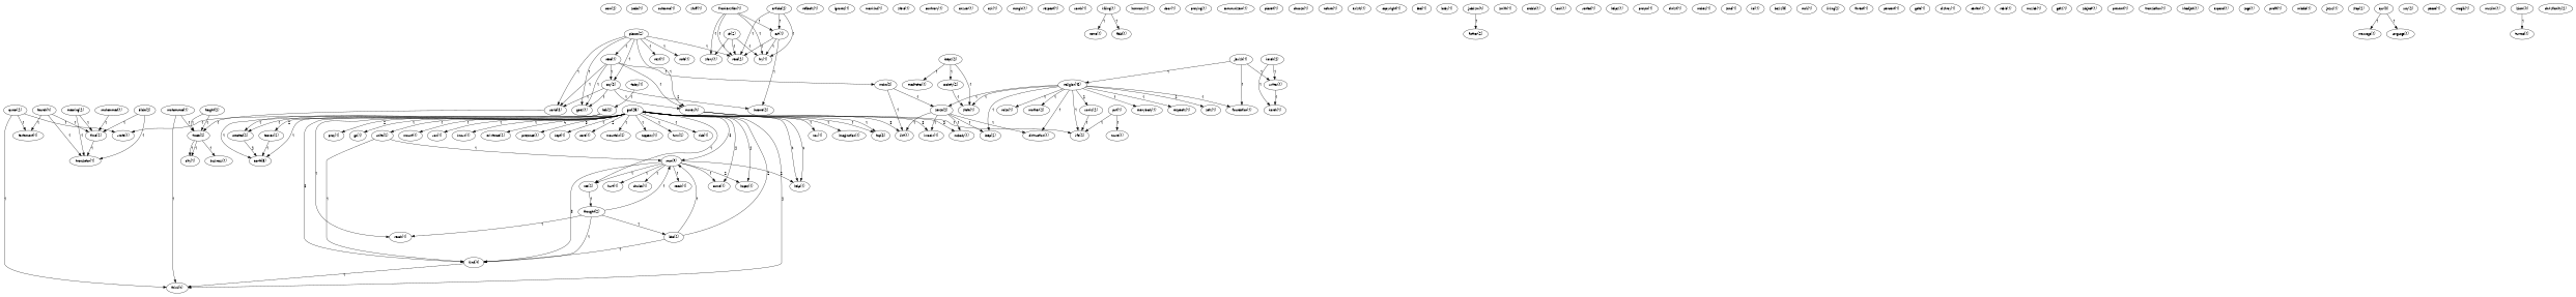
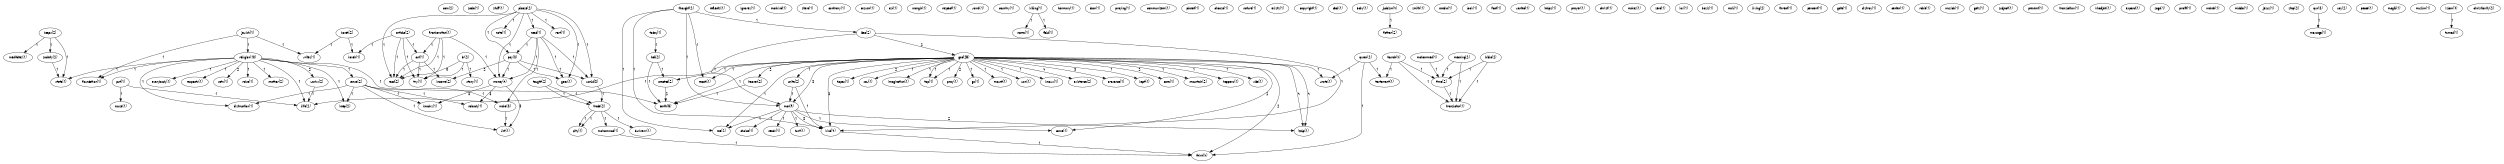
  digraph {
    fontname="Patrick Hand"
    node [fontname="Patrick Hand"]
    edge [fontname="Patrick Hand"]
    n1 [label="com(2)"]
    n2 [label="scale(1)"]
-   n3 [label="outcome(1)"]
    n4 [label="stuff(1)"]
    n5 [label="hell(2)"]
    n6 [label="created(2)"]
    n7 [label="earth(5)"]
    n8 [label="today(1)"]
    n9 [label="reflects(1)"]
    n10 [label="ignores(1)"]
    n11 [label="put(1)"]
    n12 [label="house(1)"]
    n13 [label="life(2)"]
    n14 [label="keeps(2)"]
    n15 [label="society(2)"]
    n16 [label="state(1)"]
    n17 [label="meditates(1)"]
    n18 [label="taught(2)"]
    n19 [label="trade(2)"]
    n20 [label="business(1)"]
    n21 [label="city(1)"]
    n22 [label="mankind(1)"]
    n23 [label="steve(1)"]
    n24 [label="contrary(1)"]
    n25 [label="answer(1)"]
    n26 [label="ask(1)"]
    n27 [label="thought(2)"]
    n28 [label="reach(1)"]
    n29 [label="idea(2)"]
    n30 [label="man(9)"]
    n31 [label="see(2)"]
    n32 [label="kind(7)"]
    n33 [label="god(25)"]
    n34 [label="help(1)"]
    n35 [label="come(1)"]
    n36 [label="hopes(1)"]
    n37 [label="hurt(1)"]
    n38 [label="choice(1)"]
    n39 [label="needs(1)"]
    n40 [label="think(4)"]
    n41 [label="margin(1)"]
    n42 [label="respect(1)"]
    n43 [label="womb(1)"]
+   n44 [label="country(1)"]
    n45 [label="killing(1)"]
    n46 [label="name(1)"]
    n47 [label="field(1)"]
    n48 [label="harmony(1)"]
    n49 [label="jewish(1)"]
    n50 [label="religion(10)"]
    n51 [label="writes(1)"]
    n52 [label="foundation(1)"]
    n53 [label="everybody(1)"]
    n54 [label="sense(2)"]
    n55 [label="respects(1)"]
    n56 [label="distruction(1)"]
    n57 [label="works(2)"]
    n58 [label="sets(1)"]
    n59 [label="raise(1)"]
    n60 [label="mother(2)"]
    n61 [label="keep(2)"]
    n62 [label="make(3)"]
    n63 [label="nobody(1)"]
    n64 [label="knocks(1)"]
    n65 [label="list(1)"]
    n66 [label="door(1)"]
    n67 [label="praying(1)"]
    n68 [label="communizem(1)"]
    n69 [label="planet(1)"]
    n70 [label="choose(1)"]
    n71 [label="saw(1)"]
    n72 [label="imagination(1)"]
-   n73 [label="top(3)"]
+   n73 [label="top(1)"]
    n74 [label="pray(1)"]
    n75 [label="go(1)"]
    n76 [label="unite(2)"]
    n77 [label="mount(1)"]
    n78 [label="won(1)"]
    n79 [label="knows(1)"]
    n80 [label="existence(2)"]
    n81 [label="presence(1)"]
    n82 [label="kept(1)"]
    n83 [label="heaven(2)"]
    n84 [label="care(1)"]
    n85 [label="mountain(2)"]
    n86 [label="wrote(1)"]
    n87 [label="happens(1)"]
-   n88 [label="turn(2)"]
    n89 [label="side(1)"]
    n90 [label="nature(1)"]
    n91 [label="article(2)"]
    n92 [label="cut(1)"]
    n93 [label="read(2)"]
    n94 [label="kaveh(1)"]
    n95 [label="try(1)"]
    n96 [label="income(2)"]
    n97 [label="exists(1)"]
    n98 [label="copyright(1)"]
    n99 [label="deal(1)"]
    n100 [label="baby(1)"]
    n101 [label="judaism(4)"]
    n102 [label="father(2)"]
    n103 [label="smith(1)"]
    n104 [label="arabic(1)"]
    n105 [label="look(1)"]
+   n106 [label="fact(1)"]
    n107 [label="wanted(1)"]
    n108 [label="helps(1)"]
    n109 [label="dr(2)"]
    n110 [label="story(1)"]
    n111 [label="prayer(1)"]
    n112 [label="christ(1)"]
    n113 [label="quran(2)"]
    n114 [label="testement(1)"]
    n115 [label="makes(1)"]
    n116 [label="send(1)"]
    n117 [label="koi(1)"]
-   n118 [label="basis(5)"]
+   n118 [label="basis(1)"]
    n119 [label="mail(1)"]
    n120 [label="living(2)"]
    n121 [label="threat(1)"]
    n122 [label="please(2)"]
    n123 [label="need(1)"]
    n124 [label="pay(3)"]
    n125 [label="goes(1)"]
    n126 [label="rest(1)"]
    n127 [label="world(3)"]
    n128 [label="money(4)"]
    n129 [label="note(1)"]
    n130 [label="percent(1)"]
    n131 [label="gate(1)"]
    n132 [label="distroy(1)"]
    n133 [label="center(1)"]
    n134 [label="rabie(1)"]
    n135 [label="musicb(1)"]
    n136 [label="frankenstien(1)"]
    n137 [label="gets(1)"]
    n138 [label="mohammed(1)"]
    n139 [label="time(2)"]
    n140 [label="translator(1)"]
    n141 [label="subject(1)"]
    n142 [label="prevent(1)"]
    n143 [label="translation(1)"]
    n144 [label="khadijeh(1)"]
    n145 [label="expand(1)"]
    n146 [label="saga(1)"]
    n147 [label="kaveh(2)"]
    n148 [label="profit(1)"]
+   n149 [label="makeh(1)"]
    n150 [label="middle(1)"]
    n151 [label="jesus(1)"]
    n152 [label="mohammad(1)"]
    n153 [label="stop(2)"]
    n154 [label="qur(3)"]
    n155 [label="message(1)"]
-   n156 [label="language(1)"]
    n157 [label="meaning(2)"]
    n158 [label="way(2)"]
    n159 [label="peace(1)"]
    n160 [label="mcgill(1)"]
    n161 [label="taurah(4)"]
    n162 [label="bible(2)"]
    n163 [label="muslim(1)"]
    n164 [label="islam(7)"]
    n165 [label="turned(1)"]
    n166 [label="christianity(2)"]
    n5 -> n6 [label=1]
    n5 -> n7 [label=1]
    n6 -> n7 [label=2]
    n8 -> n5 [label=1]
    n11 -> n12 [label=1]
    n11 -> n13 [label=1]
    n14 -> n15 [label=1]
    n14 -> n16 [label=1]
    n14 -> n17 [label=1]
    n15 -> n16 [label=1]
    n18 -> n19 [label=1]
    n18 -> n19 [label=1]
    n19 -> n20 [label=1]
    n19 -> n21 [label=1]
    n19 -> n21 [label=1]
    n27 -> n28 [label=1]
    n27 -> n29 [label=1]
    n27 -> n30 [label=1]
-   n31 -> n27 [label=1]
+   n27 -> n31 [label=1]
    n27 -> n32 [label=1]
    n29 -> n30 [label=1]
    n29 -> n32 [label=1]
    n29 -> n33 [label=2]
    n30 -> n31 [label=1]
    n30 -> n32 [label=8]
    n30 -> n34 [label=2]
    n30 -> n35 [label=1]
-   n30 -> n36 [label=2]
    n30 -> n37 [label=1]
    n30 -> n38 [label=1]
    n30 -> n39 [label=1]
    n32 -> n40 [label=1]
    n33 -> n6 [label=1]
    n33 -> n7 [label=1]
    n33 -> n13 [label=1]
    n33 -> n28 [label=1]
    n33 -> n30 [label=3]
    n33 -> n31 [label=1]
    n33 -> n32 [label=3]
    n33 -> n34 [label=4]
    n33 -> n34 [label=4]
    n33 -> n35 [label=2]
    n33 -> n36 [label=2]
    n33 -> n40 [label=2]
    n33 -> n71 [label=1]
    n33 -> n72 [label=1]
    n33 -> n73 [label=1]
    n33 -> n73 [label=1]
    n33 -> n74 [label=2]
    n33 -> n75 [label=1]
    n33 -> n76 [label=1]
    n33 -> n77 [label=1]
    n33 -> n78 [label=1]
    n33 -> n79 [label=1]
    n33 -> n80 [label=4]
    n33 -> n81 [label=3]
    n33 -> n82 [label=1]
    n33 -> n83 [label=2]
    n33 -> n84 [label=2]
    n33 -> n85 [label=1]
    n33 -> n86 [label=1]
    n33 -> n87 [label=1]
-   n33 -> n88 [label=1]
    n33 -> n89 [label=1]
    n45 -> n46 [label=1]
    n45 -> n47 [label=1]
    n49 -> n50 [label=1]
    n49 -> n51 [label=1]
    n49 -> n52 [label=1]
+   n50 -> n7 [label=1]
    n50 -> n13 [label=1]
    n50 -> n16 [label=1]
    n50 -> n52 [label=1]
    n50 -> n53 [label=1]
    n50 -> n54 [label=1]
    n50 -> n55 [label=1]
    n50 -> n56 [label=1]
    n50 -> n57 [label=2]
    n50 -> n58 [label=2]
    n50 -> n59 [label=1]
    n50 -> n60 [label=1]
    n50 -> n61 [label=1]
    n54 -> n56 [label=1]
    n54 -> n61 [label=1]
-   n62 -> n54 [label=1]
+   n54 -> n62 [label=1]
    n54 -> n63 [label=1]
    n54 -> n64 [label=1]
    n54 -> n65 [label=1]
    n57 -> n13 [label=1]
    n62 -> n65 [label=1]
    n76 -> n30 [label=1]
    n76 -> n32 [label=1]
    n83 -> n7 [label=1]
    n91 -> n92 [label=1]
    n91 -> n93 [label=1]
-   n51 -> n94 [label=1]
+   n91 -> n94 [label=1]
    n91 -> n95 [label=1]
    n92 -> n93 [label=1]
    n92 -> n95 [label=1]
    n92 -> n96 [label=1]
    n101 -> n102 [label=1]
-   n109 -> n93 [label=1]
+   n109 -> n93 [label=0]
    n109 -> n95 [label=1]
    n109 -> n110 [label=1]
    n113 -> n40 [label=1]
    n113 -> n86 [label=1]
    n113 -> n114 [label=1]
    n122 -> n93 [label=1]
    n122 -> n123 [label=1]
    n122 -> n124 [label=1]
    n122 -> n125 [label=1]
    n122 -> n126 [label=1]
    n122 -> n127 [label=1]
    n122 -> n128 [label=1]
    n122 -> n129 [label=1]
    n123 -> n62 [label=1]
    n123 -> n124 [label=1]
    n123 -> n125 [label=1]
    n123 -> n127 [label=1]
    n123 -> n128 [label=1]
    n124 -> n96 [label=2]
    n124 -> n125 [label=1]
    n124 -> n127 [label=1]
    n124 -> n128 [label=1]
    n127 -> n19 [label=1]
    n128 -> n63 [label=3]
    n128 -> n64 [label=3]
    n128 -> n65 [label=3]
    n136 -> n92 [label=1]
    n136 -> n93 [label=1]
    n136 -> n95 [label=1]
-   n136 -> n110 [label=1]
+   n136 -> n128 [label=1]
    n138 -> n139 [label=1]
    n139 -> n140 [label=1]
    n147 -> n51 [label=1]
    n147 -> n94 [label=1]
-   n152 -> n19 [label=1]
+   n19 -> n152 [label=1]
    n152 -> n40 [label=1]
    n154 -> n155 [label=1]
-   n154 -> n156 [label=1]
    n157 -> n139 [label=1]
    n157 -> n140 [label=1]
    n161 -> n114 [label=1]
    n161 -> n139 [label=1]
    n161 -> n140 [label=1]
    n162 -> n139 [label=1]
    n162 -> n140 [label=1]
    n164 -> n165 [label=1]
  }
